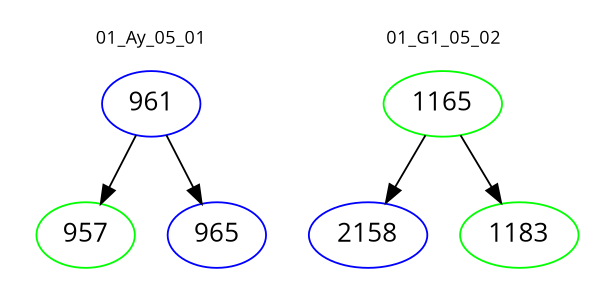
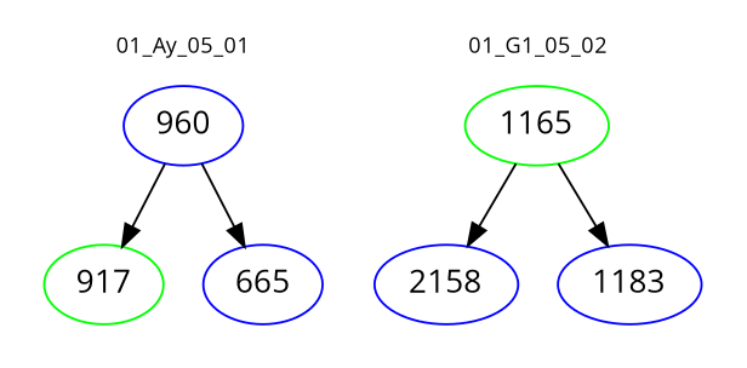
  digraph {
    fontname="Open Sans"
    node [color=blue fontname="Open Sans"]
    edge [color=black fontname="Open Sans"]
-   n1 [label=961]
-   n2 [color=green label=957]
-   n3 [label=965]
+   n1 [label=960]
+   n2 [color=green label=917]
+   n3 [label=665]
    n4 [color=green label=1165]
    n5 [label=2158]
-   n6 [color=green label=1183]
+   n6 [label=1183]
    subgraph cluster_1 {
      color=white
      fontsize=10
      label="01_Ay_05_01"
      n1
      n2
      n3
    }
    subgraph cluster_2 {
      color=white
      fontsize=10
      label="01_G1_05_02"
      n4
      n5
      n6
    }
    n1 -> n2
    n1 -> n3
    n4 -> n5
    n4 -> n6
  }
